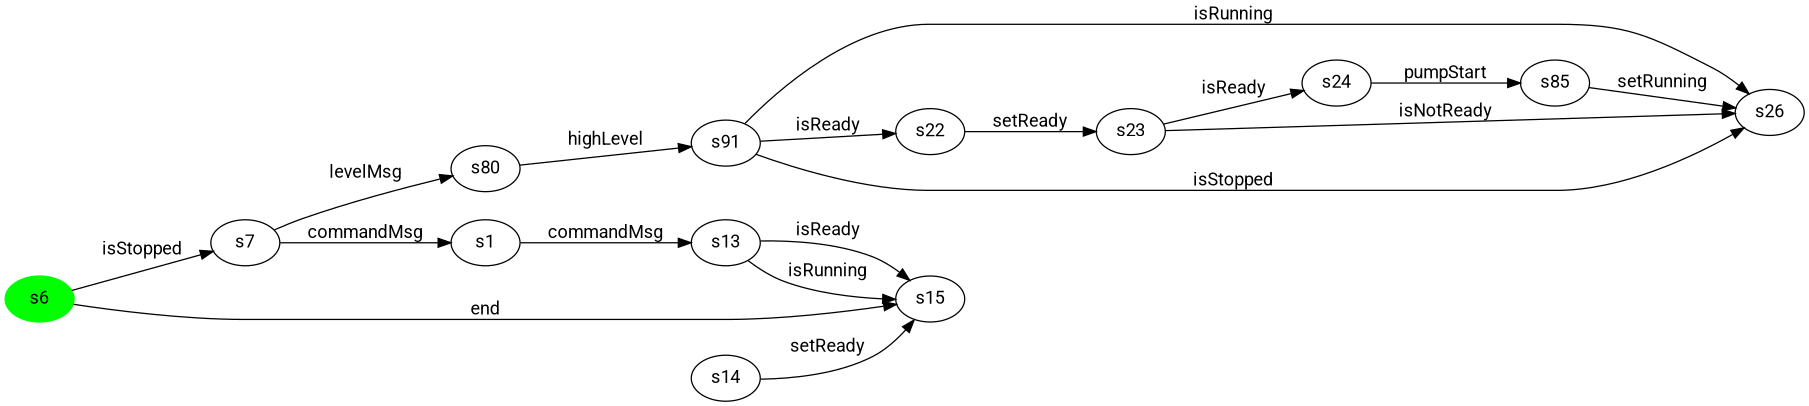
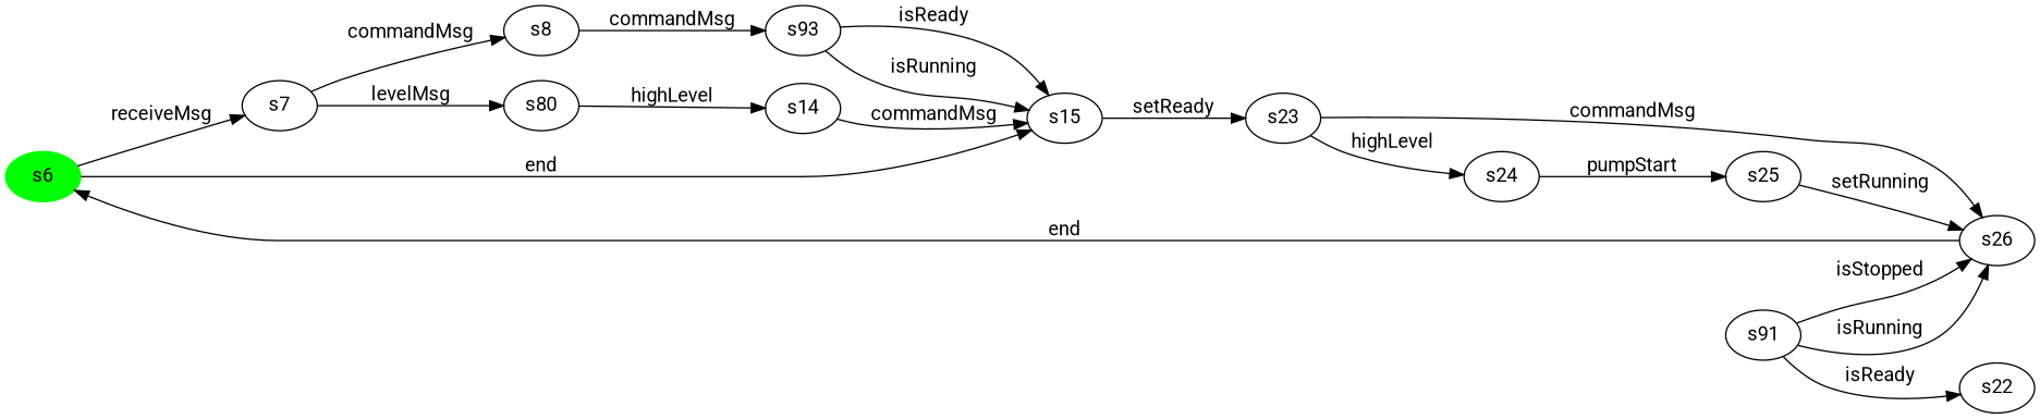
  digraph {
    fontname=Roboto
    rankdir=LR
    node [fontname=Roboto]
    edge [fontname=Roboto]
    n1 [color=green label=s6 style=filled]
    n2 [label=s7]
    n3 [label=s15]
-   n4 [label=s1]
+   n4 [label=s8]
    n5 [label=s80]
-   n6 [label=s13]
+   n6 [label=s93]
    n7 [label=s91]
    n8 [label=s22]
    n9 [label=s26]
    n10 [label=s14]
    n11 [label=s23]
    n12 [label=s24]
-   n13 [label=s85]
-   n1 -> n2 [label=" isStopped "]
+   n13 [label=s25]
+   n1 -> n2 [label=" receiveMsg "]
    n1 -> n3 [label=" end "]
    n2 -> n4 [label=" commandMsg "]
    n2 -> n5 [label=" levelMsg "]
    n4 -> n6 [label=" commandMsg "]
-   n5 -> n7 [label=" highLevel "]
+   n5 -> n10 [label=" highLevel "]
    n6 -> n3 [label=" isReady "]
    n6 -> n3 [label=" isRunning "]
    n7 -> n8 [label=" isReady "]
    n7 -> n9 [label=" isStopped "]
    n7 -> n9 [label=" isRunning "]
-   n8 -> n11 [label=" setReady "]
-   n10 -> n3 [label=" setReady "]
-   n11 -> n9 [label=" isNotReady "]
-   n11 -> n12 [label=" isReady "]
+   n3 -> n11 [label=" setReady "]
+   n9 -> n1 [label=" end "]
+   n10 -> n3 [label=" commandMsg "]
+   n11 -> n9 [label=" commandMsg "]
+   n11 -> n12 [label=" highLevel "]
    n12 -> n13 [label=" pumpStart "]
    n13 -> n9 [label=" setRunning "]
  }
